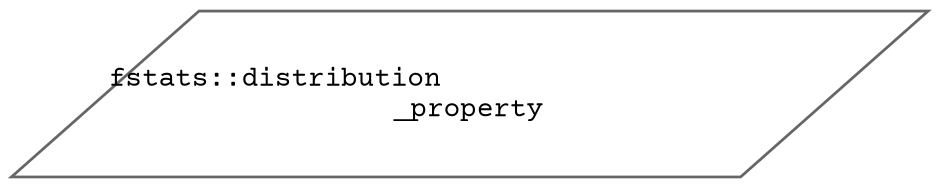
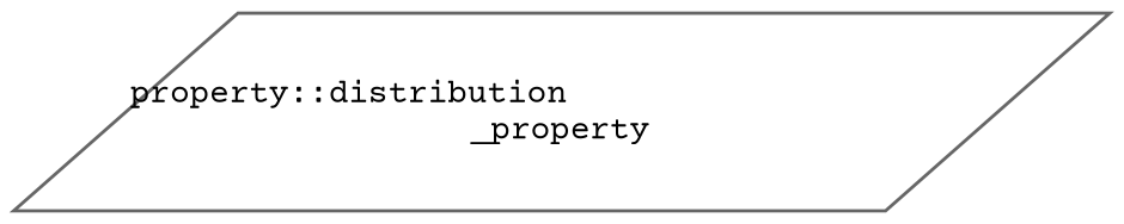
  digraph {
    rankdir=LR
    fontname="Courier Prime"
-   n1 [color=grey40 fillcolor=white fontname="Courier Prime" fontsize=10 height=0.2 label="fstats::distribution\l_property" shape=parallelogram style=filled width=0.4]
+   n1 [color=grey40 fillcolor=white fontname="Courier Prime" fontsize=10 height=0.2 label="property::distribution\l_property" shape=parallelogram style=filled width=0.4]
  }
